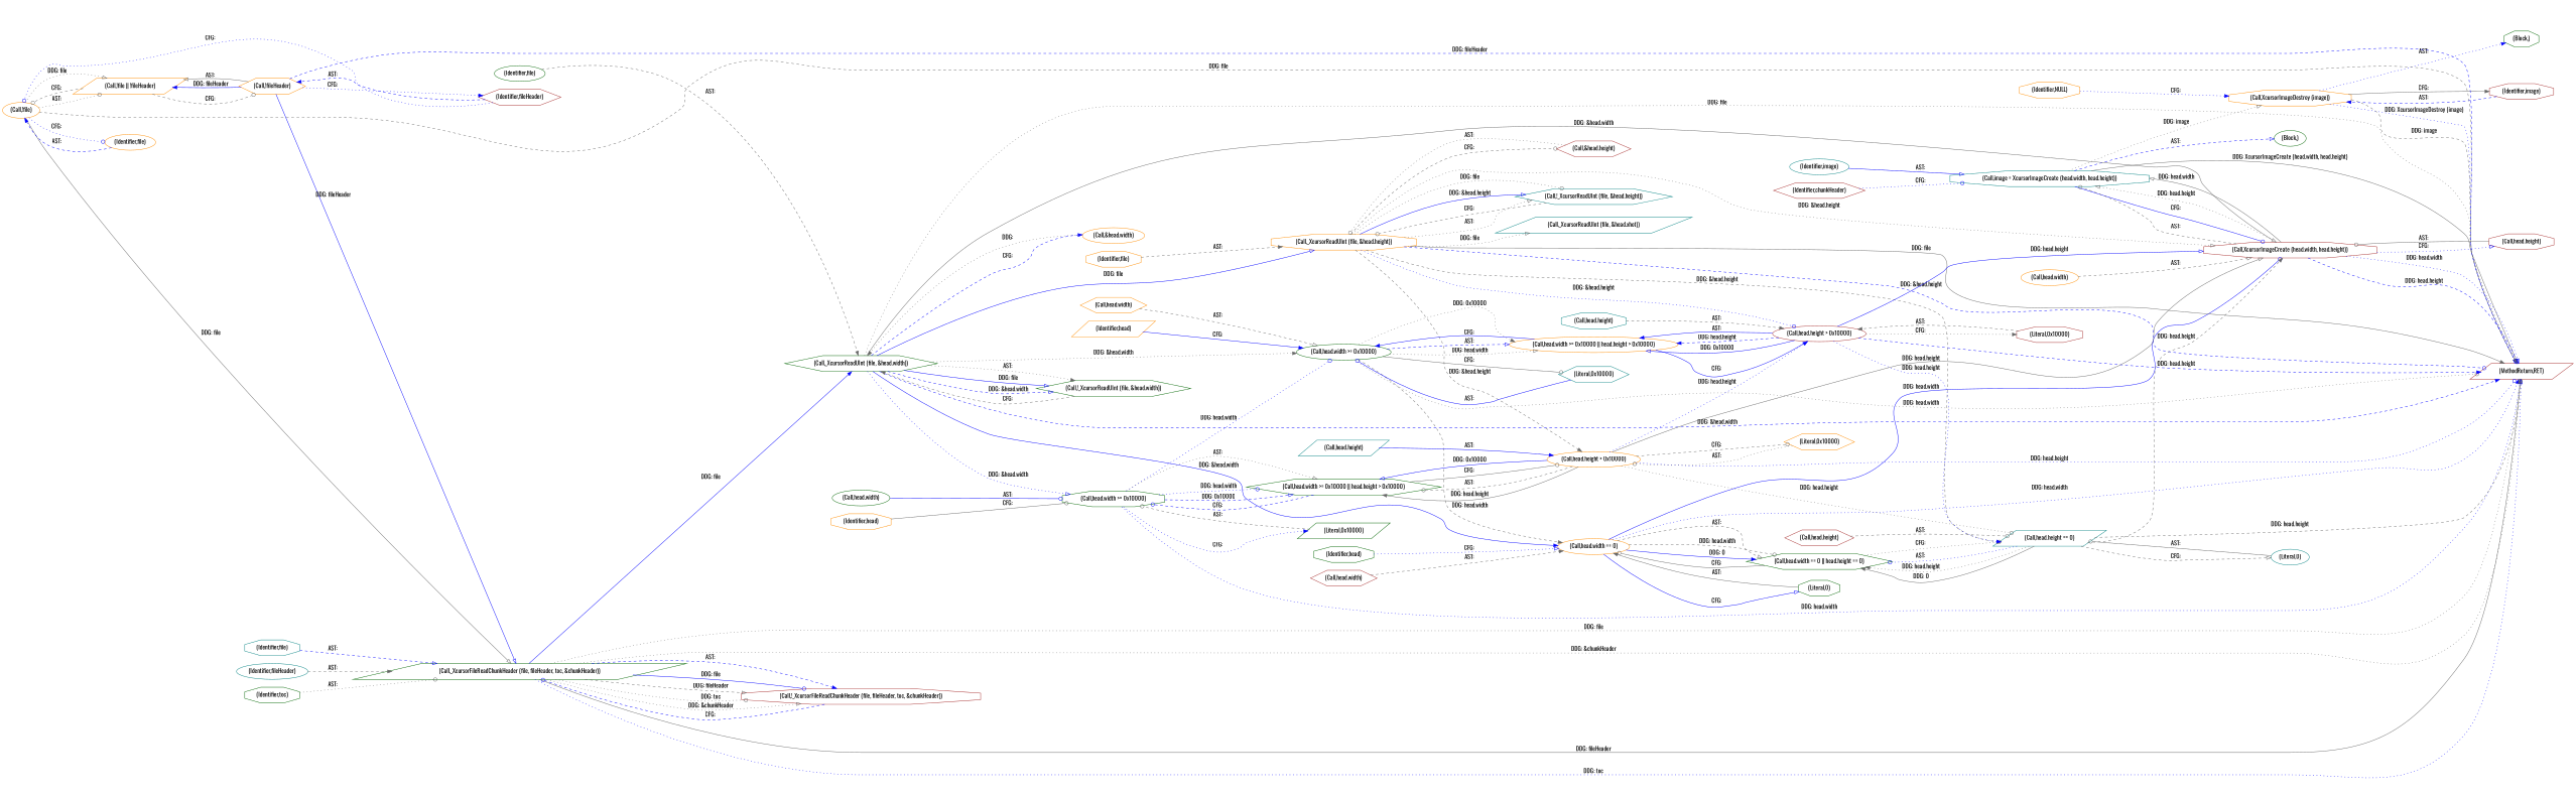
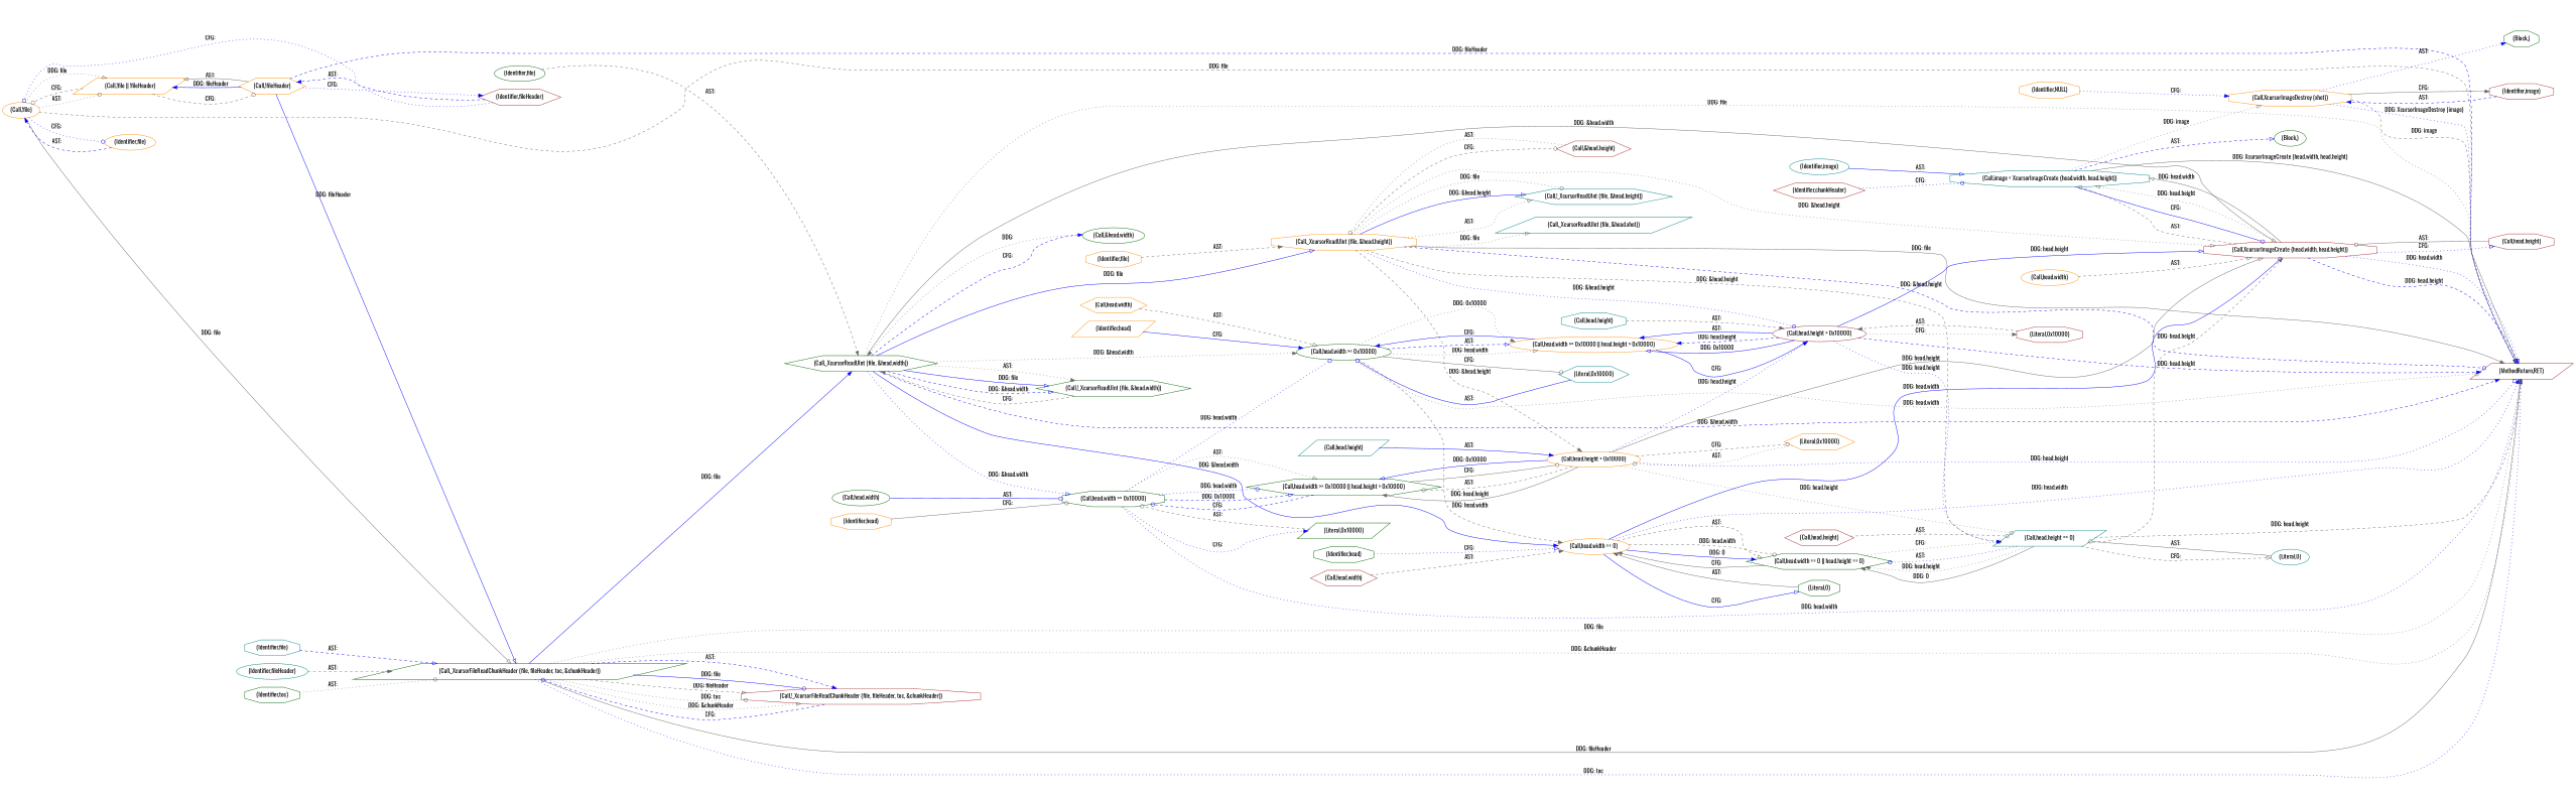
  digraph {
    fontname=Oswald
    rankdir=LR
    node [color=darkorange fontname=Oswald shape=octagon]
    edge [arrowhead=normal color=gray40 fontname=Oswald style=dotted]
-   n1 [label="(Call,XcursorImageDestroy (image))"]
+   n1 [label="(Call,XcursorImageDestroy (xhot))"]
    n2 [color=darkgreen label="(Block,)"]
    n3 [color=brown label="(Identifier,image)"]
    n4 [color=brown label="(MethodReturn,RET)" shape=parallelogram]
    n5 [color=teal label="(Call,image = XcursorImageCreate (head.width, head.height))"]
    n6 [color=brown label="(Call,XcursorImageCreate (head.width, head.height))"]
    n7 [color=darkgreen label="(Block,)" shape=ellipse]
    n8 [color=brown label="(Call,head.height)"]
    n9 [color=darkgreen label="(Call,_XcursorReadUInt (file, &head.width))" shape=hexagon]
    n10 [label="(Call,head.width == 0)" shape=ellipse]
    n11 [color=darkgreen label="(Call,head.width >= 0x10000)" shape=ellipse]
    n12 [color=darkgreen label="(Call,head.width >= 0x10000)"]
    n13 [label="(Call,_XcursorReadUInt (file, &head.height))"]
-   n14 [label="(Call,&head.width)" shape=ellipse]
+   n14 [color=darkgreen label="(Call,&head.width)" shape=ellipse]
    n15 [color=darkgreen label="(Call,!_XcursorReadUInt (file, &head.width))" shape=hexagon]
    n16 [color=darkgreen label="(Call,head.width == 0 || head.height == 0)" shape=hexagon]
    n17 [color=darkgreen label="(Literal,0)"]
    n18 [color=teal label="(Literal,0x10000)" shape=hexagon]
    n19 [label="(Call,head.width >= 0x10000 || head.height > 0x10000)" shape=ellipse]
    n20 [color=darkgreen label="(Literal,0x10000)" shape=parallelogram]
    n21 [color=darkgreen label="(Call,head.width >= 0x10000 || head.height > 0x10000)" shape=hexagon]
    n22 [color=brown label="(Call,head.height > 0x10000)" shape=ellipse]
    n23 [color=teal label="(Call,head.height == 0)" shape=parallelogram]
    n24 [label="(Call,head.height > 0x10000)" shape=ellipse]
    n25 [color=brown label="(Call,&head.height)" shape=hexagon]
    n26 [color=teal label="(Call,!_XcursorReadUInt (file, &head.height))" shape=hexagon]
    n27 [color=teal label="(Call,_XcursorReadUInt (file, &head.xhot))" shape=parallelogram]
    n28 [color=darkgreen label="(Call,_XcursorFileReadChunkHeader (file, fileHeader, toc, &chunkHeader))" shape=parallelogram]
    n29 [color=brown label="(Call,!_XcursorFileReadChunkHeader (file, fileHeader, toc, &chunkHeader))"]
    n30 [label="(Call,!file)" shape=ellipse]
    n31 [label="(Identifier,file)" shape=ellipse]
    n32 [label="(Call,!file || !fileHeader)" shape=parallelogram]
    n33 [label="(Call,!fileHeader)" shape=hexagon]
    n34 [color=brown label="(Identifier,fileHeader)" shape=hexagon]
    n35 [color=brown label="(Literal,0x10000)"]
    n36 [color=teal label="(Literal,0)" shape=ellipse]
    n37 [label="(Literal,0x10000)" shape=hexagon]
    n38 [color=teal label="(Identifier,file)"]
    n39 [color=darkgreen label="(Call,head.width)" shape=ellipse]
    n40 [color=teal label="(Call,head.height)" shape=parallelogram]
    n41 [color=teal label="(Call,head.height)"]
    n42 [color=brown label="(Call,head.width)" shape=hexagon]
    n43 [label="(Identifier,head)" shape=parallelogram]
    n44 [color=brown label="(Identifier,chunkHeader)" shape=hexagon]
    n45 [label="(Call,head.width)" shape=hexagon]
    n46 [color=teal label="(Identifier,fileHeader)" shape=ellipse]
    n47 [color=darkgreen label="(Identifier,file)" shape=ellipse]
    n48 [color=darkgreen label="(Identifier,toc)"]
    n49 [label="(Identifier,NULL)"]
    n50 [color=darkgreen label="(Identifier,head)"]
    n51 [color=brown label="(Call,head.height)" shape=hexagon]
    n52 [label="(Call,head.width)" shape=ellipse]
    n53 [label="(Identifier,head)"]
    n54 [color=teal label="(Identifier,image)" shape=ellipse]
    n55 [label="(Identifier,file)"]
    n1 -> n2 [color=blue label="AST: "]
    n1 -> n3 [label="CFG: " style=solid]
    n1 -> n4 [arrowhead=odot color=blue label="DDG: XcursorImageDestroy (image)"]
    n1 -> n4 [label="DDG: image" style=dashed]
    n3 -> n1 [color=blue label="AST: " style=dashed]
    n5 -> n1 [arrowhead=onormal label="DDG: image"]
    n5 -> n4 [arrowhead=onormal label="DDG: XcursorImageCreate (head.width, head.height)" style=solid]
    n5 -> n6 [arrowhead=odot color=blue label="CFG: " style=solid]
    n5 -> n7 [arrowhead=onormal color=blue label="AST: " style=dashed]
    n6 -> n4 [arrowhead=onormal color=blue label="DDG: head.width"]
    n6 -> n4 [color=blue label="DDG: head.height" style=dashed]
    n6 -> n5 [arrowhead=odot label="AST: " style=dashed]
    n6 -> n5 [arrowhead=onormal label="DDG: head.width" style=solid]
    n6 -> n5 [arrowhead=onormal label="DDG: head.height"]
    n6 -> n8 [arrowhead=onormal color=blue label="CFG: "]
    n8 -> n6 [arrowhead=odot label="AST: " style=solid]
    n9 -> n4 [label="DDG: file"]
    n9 -> n4 [color=blue label="DDG: &head.width" style=dashed]
    n9 -> n6 [arrowhead=onormal label="DDG: &head.width" style=solid]
    n9 -> n10 [color=blue label="DDG: &head.width" style=solid]
    n9 -> n11 [label="DDG: &head.width"]
    n9 -> n12 [arrowhead=onormal color=blue label="DDG: &head.width"]
    n9 -> n13 [arrowhead=onormal color=blue label="DDG: file" style=solid]
    n9 -> n14 [color=blue label="CFG: " style=dashed]
    n9 -> n15 [label="AST: "]
    n9 -> n15 [arrowhead=onormal color=blue label="DDG: file" style=solid]
    n9 -> n15 [arrowhead=onormal color=blue label="DDG: &head.width" style=dashed]
    n10 -> n4 [color=blue label="DDG: head.width"]
    n10 -> n6 [arrowhead=odot color=blue label="DDG: head.width" style=solid]
    n10 -> n16 [arrowhead=onormal label="AST: " style=dashed]
    n10 -> n16 [arrowhead=odot label="DDG: head.width" style=dashed]
    n10 -> n16 [color=blue label="DDG: 0" style=solid]
    n10 -> n17 [arrowhead=onormal color=blue label="CFG: " style=solid]
    n11 -> n4 [arrowhead=odot label="DDG: head.width"]
    n11 -> n10 [label="DDG: head.width" style=dashed]
    n11 -> n18 [arrowhead=odot label="CFG: " style=solid]
    n11 -> n19 [arrowhead=onormal color=blue label="AST: " style=dashed]
    n11 -> n19 [arrowhead=onormal label="DDG: head.width"]
    n11 -> n19 [label="DDG: 0x10000"]
    n12 -> n4 [color=blue label="DDG: head.width"]
    n12 -> n11 [arrowhead=odot color=blue label="DDG: head.width"]
    n12 -> n20 [color=blue label="CFG: "]
    n12 -> n21 [arrowhead=onormal label="AST: "]
    n12 -> n21 [arrowhead=odot color=blue label="DDG: head.width"]
    n12 -> n21 [arrowhead=onormal color=blue label="DDG: 0x10000" style=dashed]
    n13 -> n4 [label="DDG: file" style=solid]
    n13 -> n4 [arrowhead=odot color=blue label="DDG: &head.height" style=dashed]
    n13 -> n6 [arrowhead=onormal label="DDG: &head.height"]
    n13 -> n22 [arrowhead=odot color=blue label="DDG: &head.height"]
    n13 -> n23 [arrowhead=odot label="DDG: &head.height" style=dashed]
    n13 -> n24 [label="DDG: &head.height" style=dashed]
    n13 -> n25 [arrowhead=odot label="CFG: " style=dashed]
    n13 -> n26 [arrowhead=onormal label="AST: "]
    n13 -> n26 [arrowhead=odot label="DDG: file"]
    n13 -> n26 [arrowhead=onormal color=blue label="DDG: &head.height" style=solid]
    n13 -> n27 [arrowhead=onormal label="DDG: file"]
    n14 -> n9 [label="DDG: "]
    n15 -> n9 [label="CFG: " style=dashed]
-   n16 -> n10 [arrowhead=odot label="CFG: " style=solid]
+   n16 -> n10 [label="CFG: " style=solid]
    n16 -> n23 [label="CFG: "]
    n17 -> n10 [label="AST: " style=solid]
    n18 -> n11 [arrowhead=odot color=blue label="AST: " style=solid]
    n19 -> n11 [color=blue label="CFG: " style=solid]
    n19 -> n22 [arrowhead=onormal color=blue label="CFG: " style=solid]
    n20 -> n12 [arrowhead=odot label="AST: " style=dashed]
    n21 -> n12 [arrowhead=odot color=blue label="CFG: " style=dashed]
    n21 -> n24 [arrowhead=odot label="CFG: " style=solid]
    n22 -> n4 [color=blue label="DDG: head.height" style=dashed]
    n22 -> n6 [arrowhead=onormal color=blue label="DDG: head.height" style=solid]
    n22 -> n19 [color=blue label="AST: " style=solid]
    n22 -> n19 [color=blue label="DDG: head.height" style=dashed]
    n22 -> n19 [arrowhead=onormal color=blue label="DDG: 0x10000" style=solid]
    n22 -> n23 [color=blue label="DDG: head.height"]
    n22 -> n35 [label="CFG: "]
    n23 -> n4 [arrowhead=odot label="DDG: head.height" style=dashed]
    n23 -> n6 [label="DDG: head.height" style=dashed]
    n23 -> n16 [arrowhead=odot color=blue label="AST: "]
    n23 -> n16 [label="DDG: head.height"]
    n23 -> n16 [label="DDG: 0" style=solid]
    n23 -> n36 [arrowhead=onormal label="CFG: " style=dashed]
    n24 -> n4 [arrowhead=odot color=blue label="DDG: head.height"]
    n24 -> n6 [arrowhead=onormal label="DDG: head.height" style=solid]
    n24 -> n21 [arrowhead=odot label="AST: " style=dashed]
    n24 -> n21 [label="DDG: head.height" style=solid]
    n24 -> n21 [arrowhead=onormal color=blue label="DDG: 0x10000" style=solid]
    n24 -> n22 [color=blue label="DDG: head.height"]
    n24 -> n23 [arrowhead=odot label="DDG: head.height"]
    n24 -> n37 [arrowhead=odot label="CFG: " style=dashed]
    n25 -> n13 [arrowhead=odot label="AST: "]
-   n26 -> n13 [arrowhead=odot label="CFG: " style=dashed]
    n28 -> n4 [label="DDG: file"]
    n28 -> n4 [arrowhead=odot label="DDG: fileHeader" style=solid]
    n28 -> n4 [arrowhead=onormal label="DDG: &chunkHeader"]
    n28 -> n4 [arrowhead=onormal color=blue label="DDG: toc"]
    n28 -> n9 [color=blue label="DDG: file" style=solid]
    n28 -> n29 [color=blue label="AST: " style=dashed]
    n28 -> n29 [arrowhead=odot color=blue label="DDG: file" style=solid]
    n28 -> n29 [arrowhead=onormal label="DDG: fileHeader" style=dashed]
    n28 -> n29 [arrowhead=odot label="DDG: toc"]
    n28 -> n29 [arrowhead=onormal label="DDG: &chunkHeader"]
    n29 -> n28 [arrowhead=odot color=blue label="CFG: " style=dashed]
    n30 -> n4 [arrowhead=onormal label="DDG: file" style=dashed]
    n30 -> n28 [arrowhead=onormal label="DDG: file" style=solid]
    n30 -> n31 [arrowhead=odot color=blue label="CFG: "]
    n30 -> n32 [arrowhead=odot label="AST: "]
    n30 -> n32 [arrowhead=onormal label="DDG: file"]
    n31 -> n30 [color=blue label="AST: " style=dashed]
    n32 -> n30 [arrowhead=odot label="CFG: " style=dashed]
    n32 -> n33 [arrowhead=odot label="CFG: " style=dashed]
    n33 -> n4 [arrowhead=onormal color=blue label="DDG: fileHeader" style=dashed]
    n33 -> n28 [arrowhead=onormal color=blue label="DDG: fileHeader" style=solid]
    n33 -> n32 [arrowhead=onormal label="AST: " style=solid]
    n33 -> n32 [color=blue label="DDG: fileHeader" style=solid]
    n33 -> n34 [color=blue label="CFG: "]
    n34 -> n30 [arrowhead=odot color=blue label="CFG: "]
    n34 -> n33 [color=blue label="AST: " style=dashed]
    n35 -> n22 [label="AST: " style=dashed]
    n36 -> n23 [arrowhead=odot label="AST: " style=solid]
    n37 -> n24 [arrowhead=odot label="AST: "]
    n38 -> n28 [arrowhead=onormal color=blue label="AST: " style=dashed]
    n39 -> n12 [arrowhead=odot color=blue label="AST: " style=solid]
    n40 -> n24 [color=blue label="AST: " style=solid]
    n41 -> n22 [label="AST: " style=dashed]
    n42 -> n10 [label="AST: " style=dashed]
    n43 -> n11 [color=blue label="CFG: " style=solid]
    n44 -> n5 [arrowhead=odot color=blue label="CFG: "]
    n45 -> n11 [arrowhead=onormal label="AST: " style=dashed]
    n46 -> n28 [label="AST: " style=dashed]
    n47 -> n9 [label="AST: " style=dashed]
    n48 -> n28 [arrowhead=odot label="AST: "]
    n49 -> n1 [color=blue label="CFG: "]
    n50 -> n10 [arrowhead=onormal color=blue label="CFG: "]
    n51 -> n23 [arrowhead=odot label="AST: " style=dashed]
    n52 -> n6 [arrowhead=onormal label="AST: " style=dashed]
    n53 -> n12 [arrowhead=odot label="CFG: " style=solid]
    n54 -> n5 [arrowhead=onormal color=blue label="AST: " style=solid]
    n55 -> n13 [label="AST: " style=dashed]
  }
